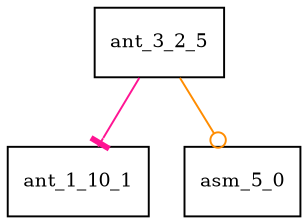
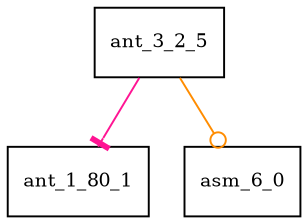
  digraph {
    node [fontsize=10.0 shape=box]
    n1 [label=ant_3_2_5]
-   ant_1_10_1
-   asm_6_0 [label=asm_5_0]
+   ant_1_10_1 [label=ant_1_80_1]
+   asm_6_0
    n1 -> ant_1_10_1 [arrowhead=tee color=deeppink]
    n1 -> asm_6_0 [arrowhead=odot color=darkorange]
  }
